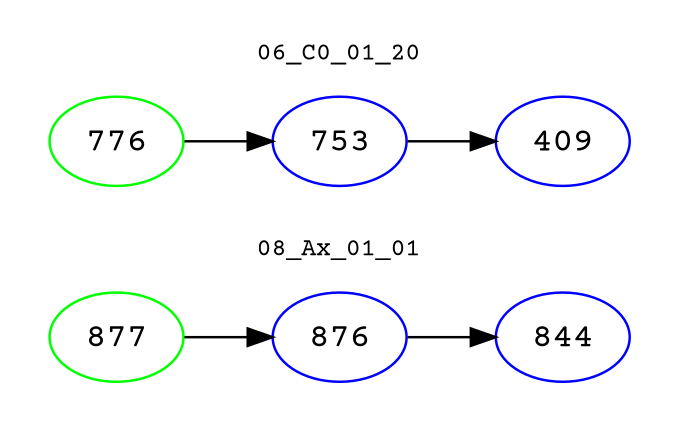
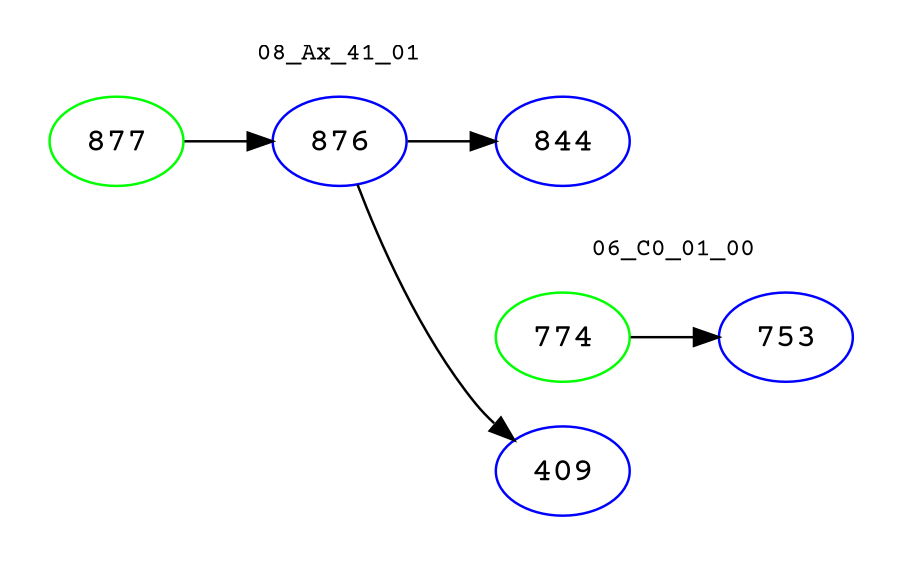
  digraph {
    fontname="Courier Prime"
    rankdir=LR
    node [color=blue fontname="Courier Prime"]
    edge [color=black fontname="Courier Prime"]
    n1 [color=green label=877]
    n2 [label=876]
    n3 [label=844]
-   n4 [color=green label=776]
+   n4 [color=green label=774]
    n5 [label=753]
    n6 [label=409]
    subgraph cluster_1 {
      color=white
      fontsize=10
-     label="08_Ax_01_01"
+     label="08_Ax_41_01"
      n1
      n2
      n3
    }
    subgraph cluster_2 {
      color=white
      fontsize=10
-     label="06_C0_01_20"
+     label="06_C0_01_00"
      n4
      n5
      n6
    }
    n1 -> n2
    n2 -> n3
    n4 -> n5
-   n5 -> n6
+   n2 -> n6
  }
